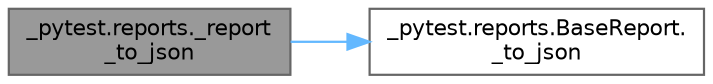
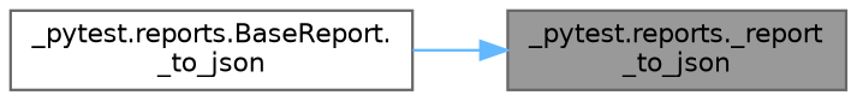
  digraph {
    rankdir=RL
    node [fontname=Helvetica fontsize=10 shape=box style=filled]
    n1 [color=gray40 fillcolor=grey60 fontcolor=black height=0.2 label="_pytest.reports._report\l_to_json" width=0.4]
    n2 [color=grey40 fillcolor=white height=0.2 label="_pytest.reports.BaseReport.\l_to_json" width=0.4]
-   n2 -> n1 [color=steelblue1 dir=back fontname=Helvetica fontsize=10 labelfontname=Helvetica labelfontsize=10 style=solid]
+   n1 -> n2 [color=steelblue1 dir=back fontname=Helvetica fontsize=10 labelfontname=Helvetica labelfontsize=10 style=solid]
  }
